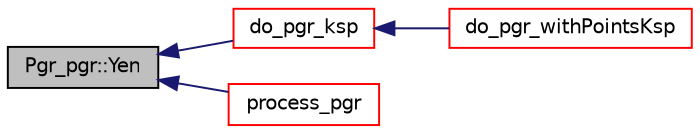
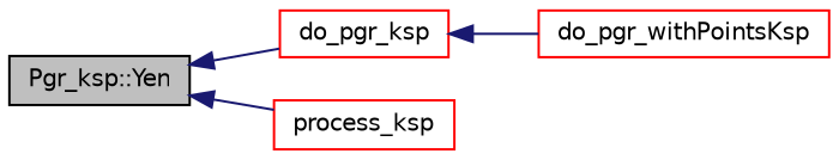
  digraph {
    rankdir=LR
    node [color=red fillcolor=white fontname=Helvetica fontsize=10 shape=record style=filled]
    edge [color=midnightblue dir=back fontname=Helvetica fontsize=10 labelfontname=Helvetica labelfontsize=10 style=solid]
-   n1 [color=black fillcolor=grey75 fontcolor=black height=0.2 label="Pgr_pgr::Yen" width=0.4]
+   n1 [color=black fillcolor=grey75 fontcolor=black height=0.2 label="Pgr_ksp::Yen" width=0.4]
    n2 [height=0.2 label=do_pgr_ksp width=0.4]
-   n3 [height=0.2 label=process_pgr width=0.4]
+   n3 [height=0.2 label=process_ksp width=0.4]
    n4 [height=0.2 label=do_pgr_withPointsKsp width=0.4]
    n1 -> n2
    n1 -> n3
    n2 -> n4
  }
